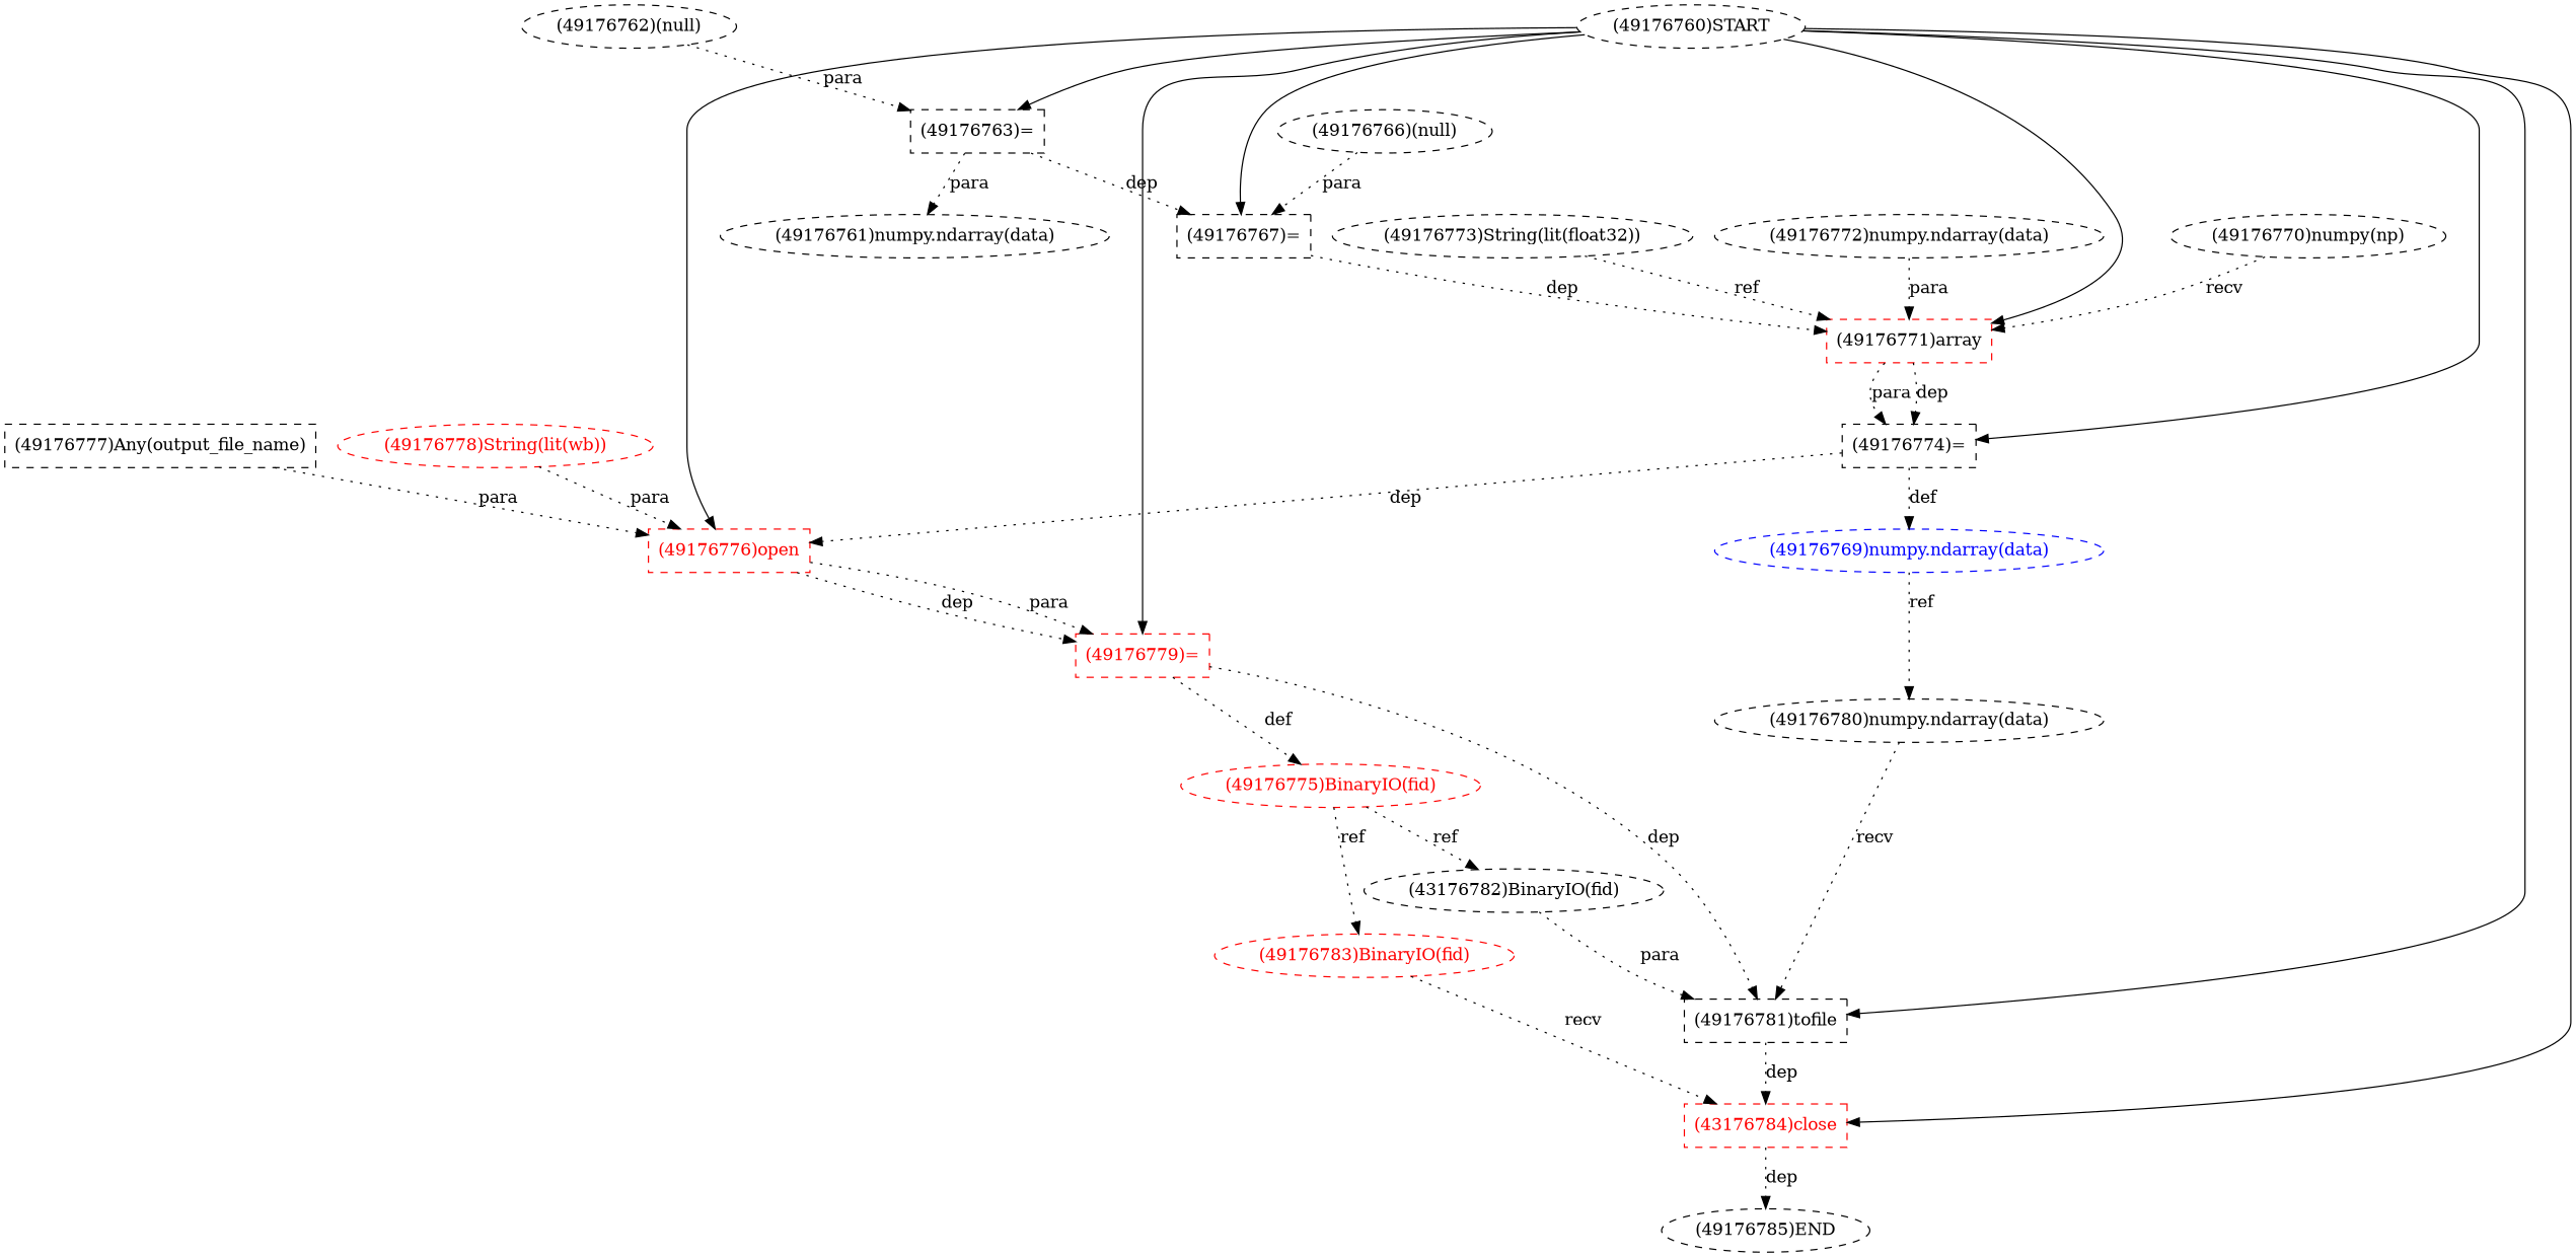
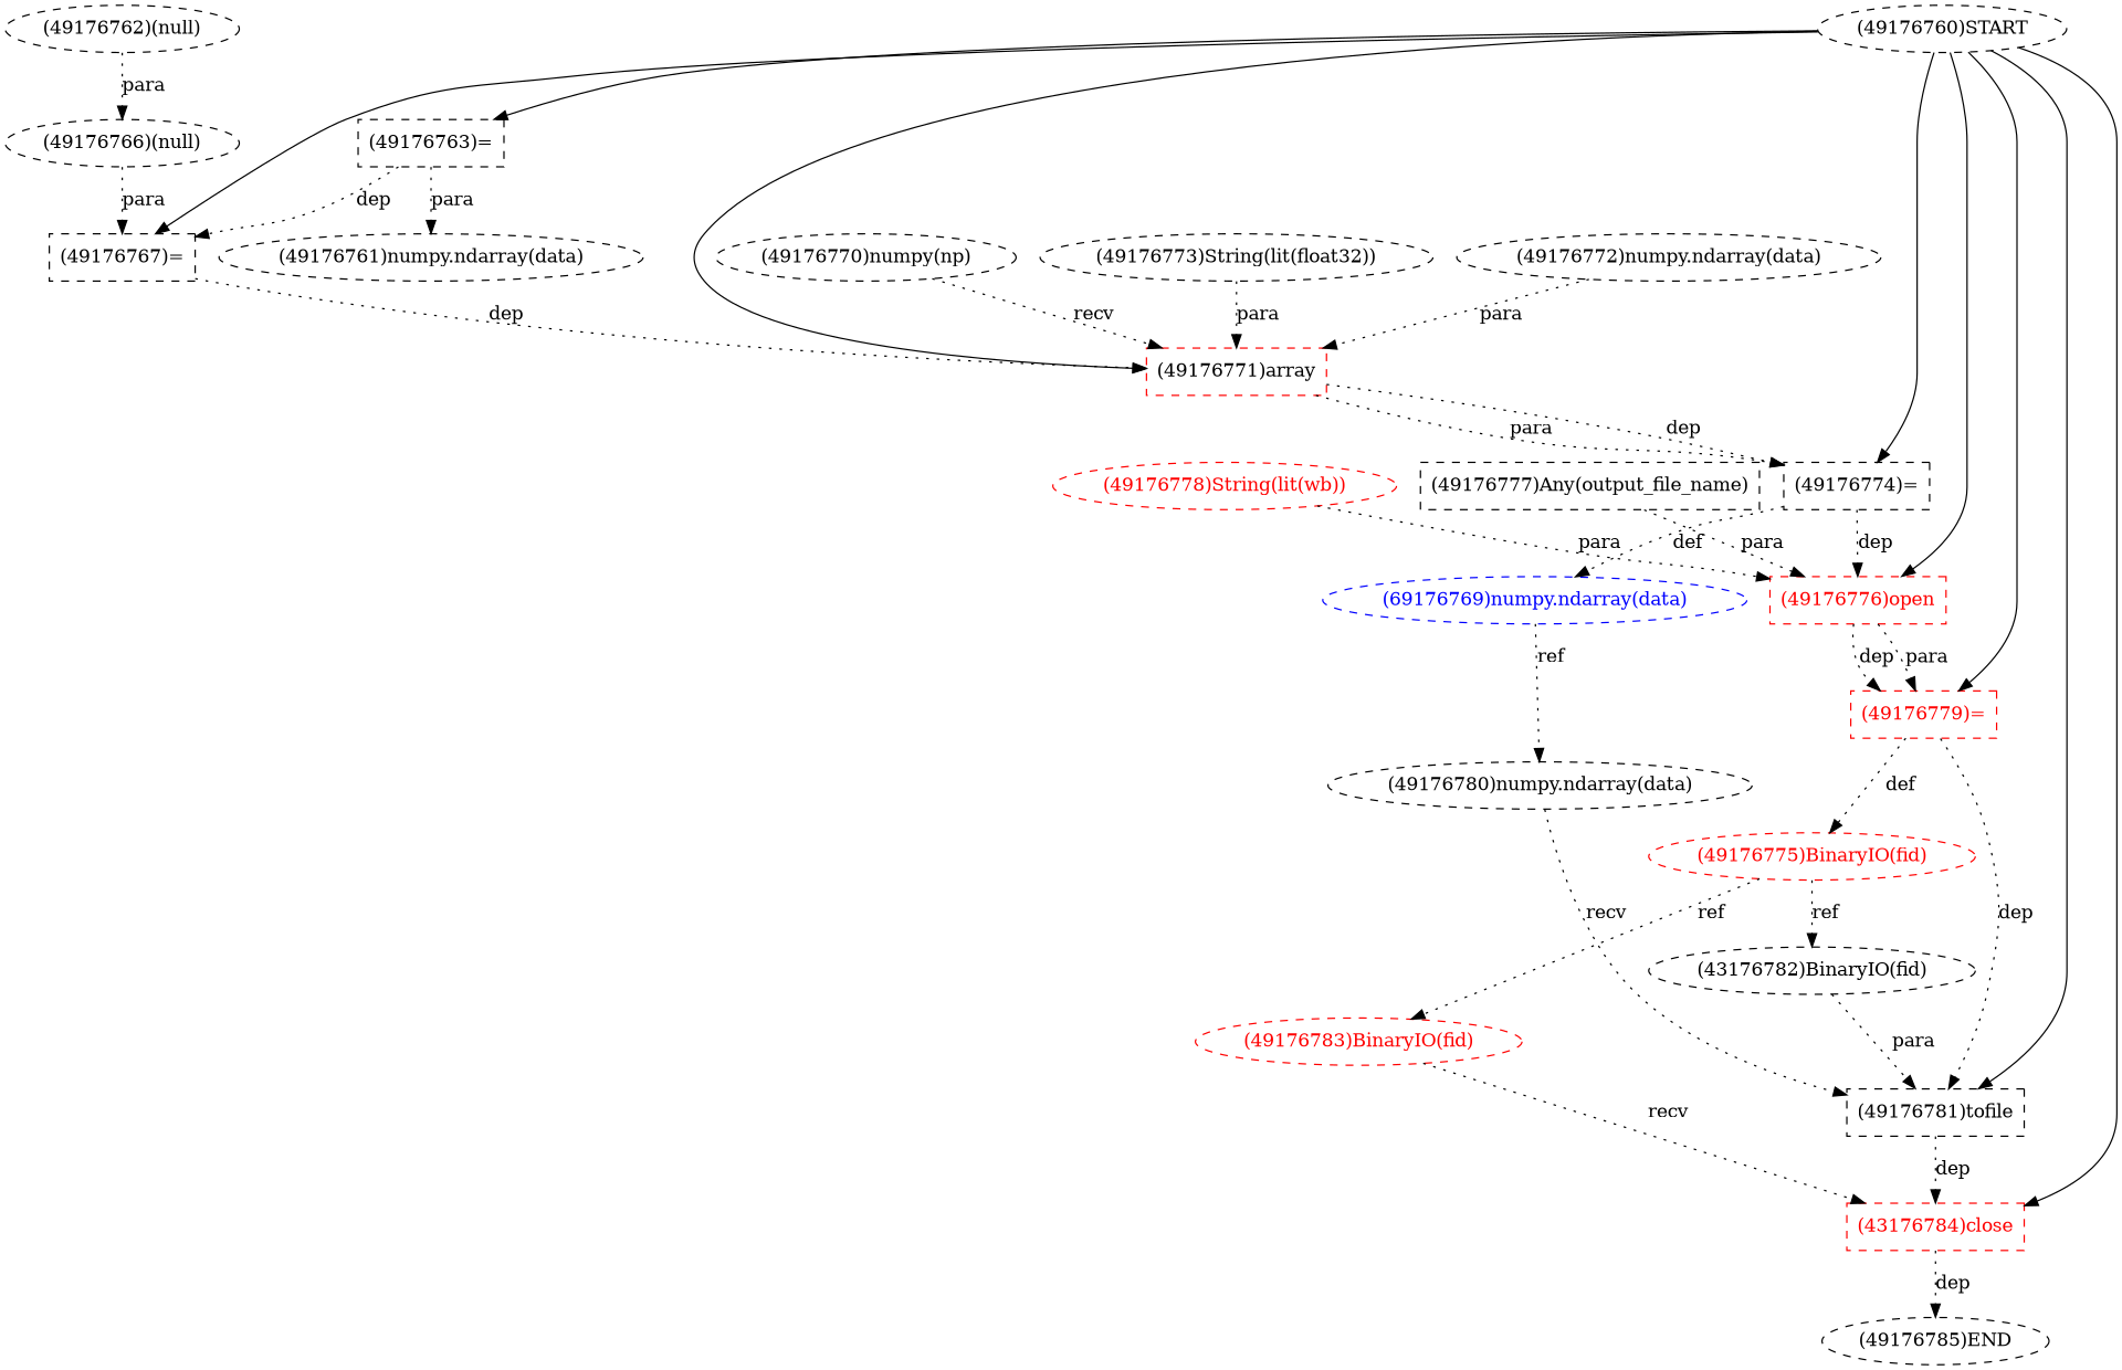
  digraph {
    node [shape=ellipse style=dashed]
    edge [style=dotted]
    n1 [label="(49176780)numpy.ndarray(data)"]
    n2 [label="(49176781)tofile" shape=box]
    n3 [color=red fontcolor=red label="(43176784)close" shape=box]
    n4 [label="(49176777)Any(output_file_name)" shape=box]
    n5 [color=red fontcolor=red label="(49176776)open" shape=box]
    n6 [color=red fontcolor=red label="(49176779)=" shape=box]
    n7 [label="(49176772)numpy.ndarray(data)"]
    n8 [color=red label="(49176771)array" shape=box]
    n9 [label="(49176774)=" shape=box]
    n10 [label="(49176763)=" shape=box]
    n11 [label="(49176761)numpy.ndarray(data)"]
    n12 [label="(49176767)=" shape=box]
    n13 [label="(49176770)numpy(np)"]
    n14 [label="(49176785)END" shape=""]
-   n15 [color=blue fontcolor=blue label="(49176769)numpy.ndarray(data)"]
+   n15 [color=blue fontcolor=blue label="(69176769)numpy.ndarray(data)"]
    n16 [color=red fontcolor=red label="(49176778)String(lit(wb))"]
    n17 [color=red fontcolor=red label="(49176775)BinaryIO(fid)"]
    n18 [color=red fontcolor=red label="(49176783)BinaryIO(fid)"]
    n19 [label="(43176782)BinaryIO(fid)"]
    n20 [label="(49176766)(null)"]
    n21 [label="(49176762)(null)"]
    n22 [label="(49176760)START" shape=""]
    n23 [label="(49176773)String(lit(float32))"]
    n1 -> n2 [label=recv]
    n2 -> n3 [label=dep]
    n3 -> n14 [label=dep]
    n4 -> n5 [label=para]
    n5 -> n6 [label=dep]
    n5 -> n6 [label=para]
    n6 -> n2 [label=dep]
    n6 -> n17 [label=def]
    n7 -> n8 [label=para]
    n8 -> n9 [label=dep]
    n8 -> n9 [label=para]
    n9 -> n5 [label=dep]
    n9 -> n15 [label=def]
    n10 -> n11 [label=para]
    n10 -> n12 [label=dep]
    n12 -> n8 [label=dep]
    n13 -> n8 [label=recv]
    n15 -> n1 [label=ref]
    n16 -> n5 [label=para]
    n17 -> n18 [label=ref]
    n17 -> n19 [label=ref]
    n18 -> n3 [label=recv]
    n19 -> n2 [label=para]
    n20 -> n12 [label=para]
-   n21 -> n10 [label=para]
+   n21 -> n20 [label=para]
    n22 -> n2 [style=solid]
    n22 -> n3 [style=solid]
    n22 -> n5 [style=solid]
    n22 -> n6 [style=solid]
    n22 -> n8 [style=solid]
    n22 -> n9 [style=solid]
    n22 -> n10 [style=solid]
    n22 -> n12 [style=solid]
-   n23 -> n8 [label=ref]
+   n23 -> n8 [label=para]
  }
